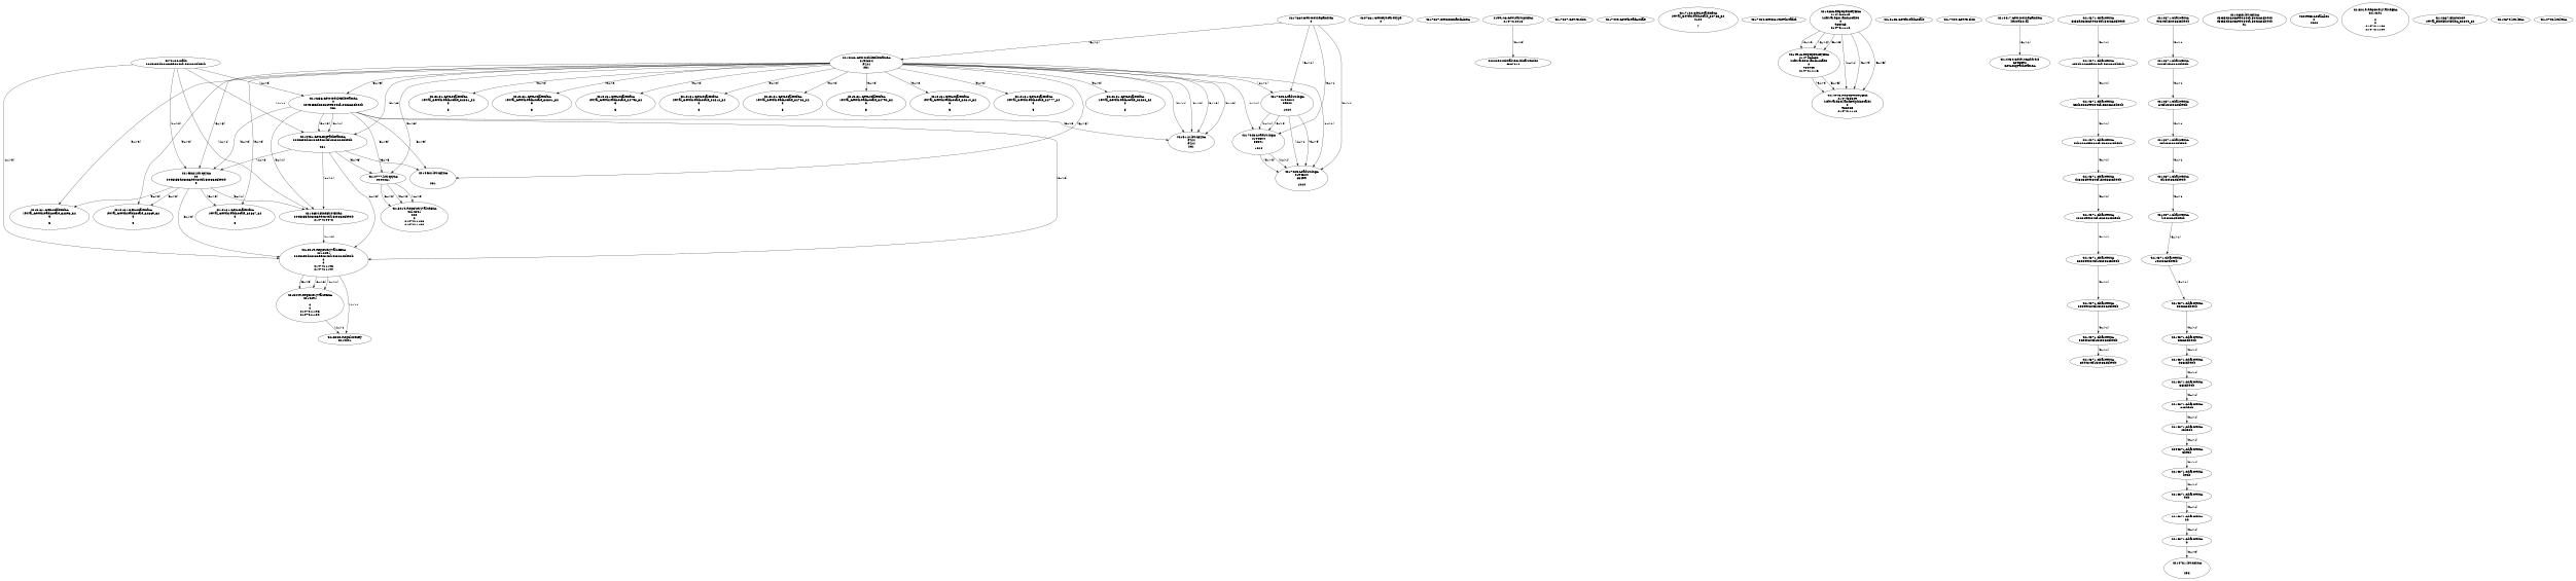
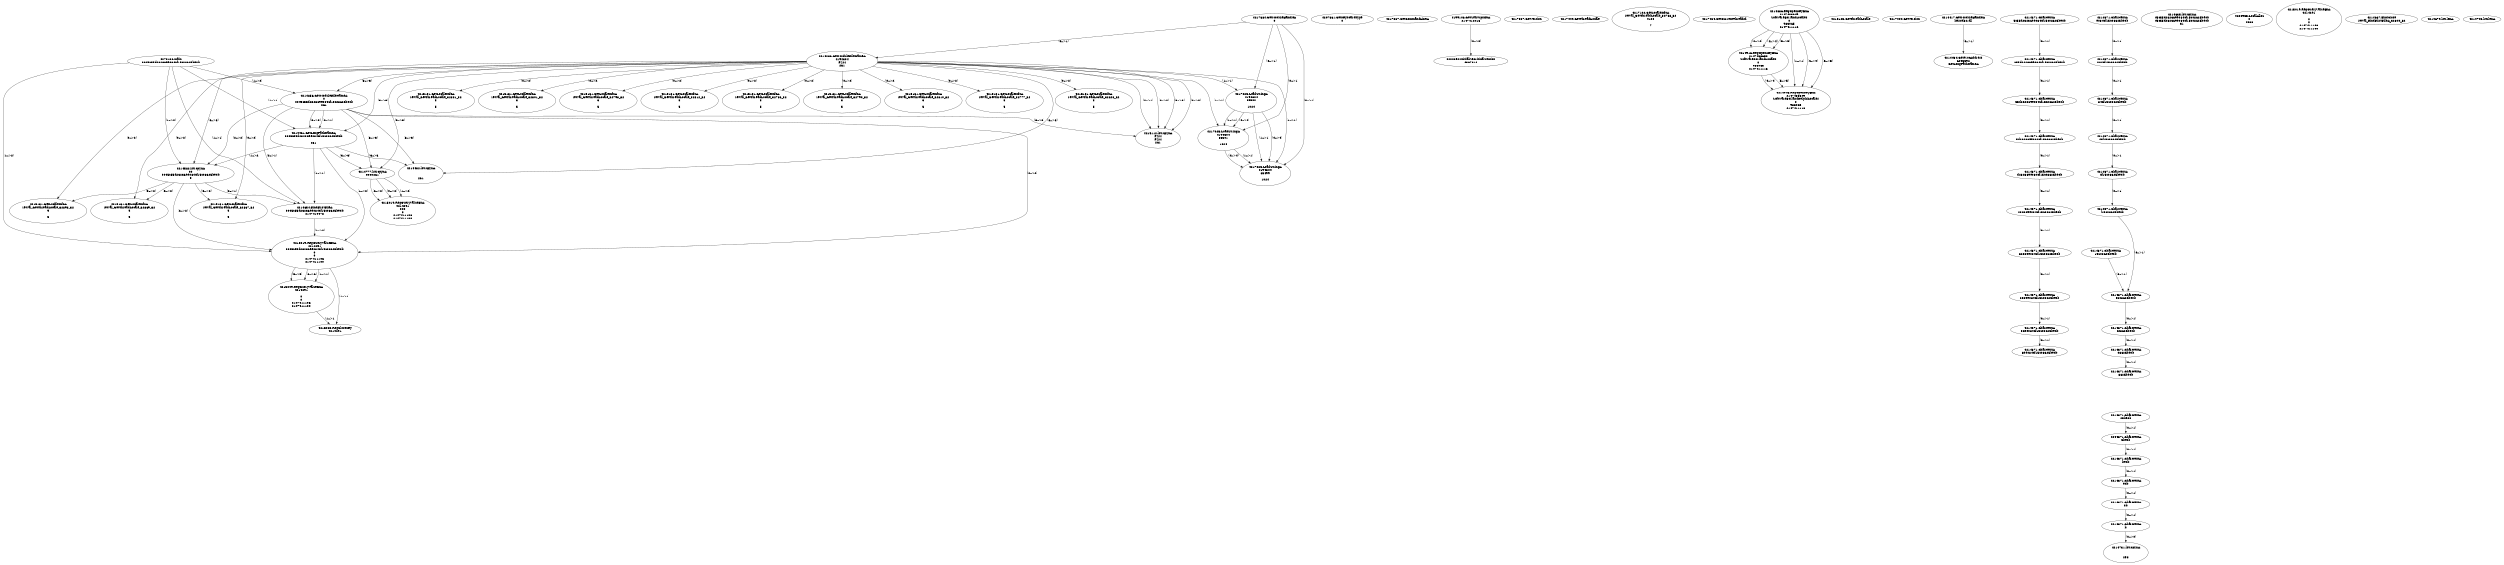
  digraph {
    n1 [label="4270136.main\n0045c55d232369e084cf15c08625be0b"]
    n2 [label="4214856.GetModuleFileNameA\n0\n0045c55d232369e084cf15c08625be0b\n261"]
    n3 [label="4214461.GetLongPathNameA\n0045c55d232369e084cf15c08625be0b\n\n261"]
    n4 [label="4214582.lstrcpynA\n00\n0045c55d232369e084cf15c08625be0b\n3"]
    n5 [label="4214654.FindFirstFileA\n0045c55d232369e084cf15c08625be0b\n2147410478"]
    n6 [label="4215019.RegQueryValueExA\n4214291\n0045c55d232369e084cf15c08625be0b\n0\n0\n2147411106\n2147411100"]
    n7 [label="4215112.lstrcpynA\nPZM\nPZM\n261"]
    n8 [label="4214482.lstrcpynA\n\n\n261"]
    n9 [label="4214777.lstrcpynA\n0000261"]
    n10 [label="4215131.GetLocaleInfoA\nretval_GetThreadLocale_32893_32\n3\n\n5"]
    n11 [label="4215131.GetLocaleInfoA\nretval_GetThreadLocale_32869_32\n3\n\n5"]
    n12 [label="4215131.GetLocaleInfoA\nretval_GetThreadLocale_32867_32\n3\n\n5"]
    n13 [label="4215049.RegQueryValueExA\n4214291\n\n0\n0\n2147411106\n2147411100"]
    n14 [label="4215083.RegCloseKey\n4214291"]
    n15 [label="4217684.GetModuleHandleA\n0"]
    n16 [label="4214286.GetModuleFileNameA\n4194304\nPZM\n261"]
    n17 [label="4217025.LoadStringA\n4194304\n65502\n\n1024"]
    n18 [label="4217025.LoadStringA\n4194304\n65501\n\n1024"]
    n19 [label="4217025.LoadStringA\n4194304\n65499\n\n1024"]
    n20 [label="4215131.GetLocaleInfoA\nretval_GetThreadLocale_32831_32\n3\n\n5"]
    n21 [label="4215131.GetLocaleInfoA\nretval_GetThreadLocale_32801_32\n3\n\n5"]
    n22 [label="4215131.GetLocaleInfoA\nretval_GetThreadLocale_32798_32\n3\n\n5"]
    n23 [label="4215131.GetLocaleInfoA\nretval_GetThreadLocale_32812_32\n3\n\n5"]
    n24 [label="4215131.GetLocaleInfoA\nretval_GetThreadLocale_32786_32\n3\n\n5"]
    n25 [label="4215131.GetLocaleInfoA\nretval_GetThreadLocale_32790_32\n3\n\n5"]
    n26 [label="4215131.GetLocaleInfoA\nretval_GetThreadLocale_32810_32\n3\n\n5"]
    n27 [label="4215131.GetLocaleInfoA\nretval_GetThreadLocale_32777_32\n3\n\n5"]
    n28 [label="4215131.GetLocaleInfoA\nretval_GetThreadLocale_32823_32\n3\n\n5"]
    n29 [label="4207361.GetKeyboardType\n0"]
    n30 [label="4217367.GetCommandLineA\n"]
    n31 [label="4199106.GetStartupInfoA\n2147412416"]
    n32 [label="4200894.InitializeCriticalSection\n4367812"]
    n33 [label="4217387.GetVersion\n"]
    n34 [label="4217449.GetThreadLocale\n"]
    n35 [label="4217102.GetLocaleInfoA\nretval_GetThreadLocale_32768_32\n4100\n\n7"]
    n36 [label="4217464.GetCurrentThreadId\n"]
    n37 [label="4215019.RegQueryValueExA\n4214291\n000\n0\n2147411106\n2147411100"]
    n38 [label="4214886.RegOpenKeyExA\n2147483649\nSoftware\Borland\Locales\n0\n983065\n2147411116"]
    n39 [label="4214916.RegOpenKeyExA\n2147483650\nSoftware\Borland\Locales\n0\n983065\n2147411116"]
    n40 [label="4214946.RegOpenKeyExA\n2147483649\nSoftware\Borland\Delphi\Locales\n0\n983065\n2147411116"]
    n41 [label="4215125.GetThreadLocale\n"]
    n42 [label="4217404.GetVersion\n"]
    n43 [label="4214417.GetModuleHandleA\nkernel32.dll"]
    n44 [label="4214434.GetProcAddress\n6295592\nGetLongPathNameA"]
    n45 [label="4214371.CharNextA\n5c55d232369e084cf15c08625be0b"]
    n46 [label="4214371.CharNextA\nc55d222369e084cf15c08625be0b"]
    n47 [label="4214371.CharNextA\n55d232369e084cf15c08625be0b"]
    n48 [label="4214371.CharNextA\n5d232369e084cf15c08625be0b"]
    n49 [label="4214371.CharNextA\nd232369e084cf15c08625be0b"]
    n50 [label="4214371.CharNextA\n232369e084cf15c08625be0b"]
    n51 [label="4214371.CharNextA\n32369e084cf15c08625be0b"]
    n52 [label="4214371.CharNextA\n2369e084cf15c08625be0b"]
    n53 [label="4214371.CharNextA\n369e084cf15c08625be0b"]
    n54 [label="4214371.CharNextA\n69e084cf15c08625be0b"]
    n55 [label="4214371.CharNextA\ne084cf15c08625be0b"]
    n56 [label="4214371.CharNextA\n084cf15c08625be0b"]
    n57 [label="4214371.CharNextA\n84cf15c08625be0b"]
    n58 [label="4214371.CharNextA\n4cf15c08625be0b"]
    n59 [label="4214371.CharNextA\ncf15c08625be0b"]
    n60 [label="4214371.CharNextA\nf15c08625be0b"]
    n61 [label="4214371.CharNextA\n15c08625be0b"]
    n62 [label="4214371.CharNextA\n5c08625be0b"]
    n63 [label="4214371.CharNextA\nc08625be0b"]
    n64 [label="4214371.CharNextA\n08625be0b"]
    n65 [label="4214371.CharNextA\n8625be0b"]
-   n66 [label="4214371.CharNextA\n625be0b"]
    n67 [label="4214371.CharNextA\n25be0b"]
    n68 [label="4244371.CharNextA\n5be0b"]
    n69 [label="4214371.CharNextA\nbe0b"]
    n70 [label="4214371.CharNextA\ne0b"]
    n71 [label="4214371.CharNextA\n0b"]
    n72 [label="4214371.CharNextA\nb"]
    n73 [label="4214731.lstrcpynA\n\n\n258"]
    n74 [label="4214635.lstrcpynA\n45c55d232369e084cf15c08625be0b\n45c55d232369e084cf15c08625be0b\n31"]
    n75 [label="4200955.LocalAlloc\n0\n4088"]
    n76 [label="4215019.RegQueryValueExA\n4214291\n\n0\n0\n2147411106\n2147411100"]
    n77 [label="4214667.FindClose\nretval_FindFirstFileA_32840_32"]
    n78 [label="4214679.lstrlenA\n"]
    n79 [label="4214743.lstrlenA\n"]
    n1 -> n2 [label="(1-->2)"]
    n1 -> n3 [label="(1-->1)"]
    n1 -> n4 [label="(1-->2)"]
    n1 -> n5 [label="(1-->1)"]
    n1 -> n6 [label="(1-->2)"]
    n2 -> n3 [label="(2-->1)"]
    n2 -> n3 [label="(3-->3)"]
    n2 -> n4 [label="(2-->2)"]
    n2 -> n5 [label="(2-->1)"]
    n2 -> n6 [label="(2-->2)"]
    n2 -> n7 [label="(3-->3)"]
    n2 -> n8 [label="(3-->3)"]
    n2 -> n9 [label="(3-->3)"]
    n3 -> n4 [label="(1-->2)"]
    n3 -> n5 [label="(1-->1)"]
    n3 -> n6 [label="(1-->2)"]
    n3 -> n8 [label="(3-->3)"]
    n3 -> n9 [label="(3-->3)"]
    n4 -> n5 [label="(2-->1)"]
    n4 -> n6 [label="(2-->2)"]
    n4 -> n10 [label="(3-->2)"]
    n4 -> n11 [label="(3-->2)"]
    n4 -> n12 [label="(3-->2)"]
    n5 -> n6 [label="(1-->2)"]
    n6 -> n13 [label="(1-->1)"]
    n6 -> n13 [label="(5-->5)"]
    n6 -> n13 [label="(6-->6)"]
    n6 -> n14 [label="(1-->1)"]
    n9 -> n37 [label="(1-->2)"]
    n9 -> n37 [label="(2-->2)"]
    n9 -> n37 [label="(0-->2)"]
    n13 -> n14 [label="(1-->1)"]
    n15 -> n16 [label="(0-->1)"]
    n15 -> n17 [label="(0-->1)"]
    n15 -> n18 [label="(0-->1)"]
    n15 -> n19 [label="(0-->1)"]
    n16 -> n2 [label="(3-->3)"]
    n16 -> n3 [label="(3-->3)"]
    n16 -> n4 [label="(0-->3)"]
    n16 -> n7 [label="(2-->1)"]
    n16 -> n7 [label="(2-->2)"]
    n16 -> n7 [label="(3-->3)"]
    n16 -> n7 [label="(2-->0)"]
    n16 -> n8 [label="(3-->3)"]
    n16 -> n9 [label="(3-->3)"]
    n16 -> n10 [label="(0-->2)"]
    n16 -> n11 [label="(0-->2)"]
    n16 -> n12 [label="(0-->2)"]
    n16 -> n17 [label="(1-->1)"]
    n16 -> n18 [label="(1-->1)"]
    n16 -> n19 [label="(1-->1)"]
    n16 -> n20 [label="(0-->2)"]
    n16 -> n21 [label="(0-->2)"]
    n16 -> n22 [label="(0-->2)"]
    n16 -> n23 [label="(0-->2)"]
    n16 -> n24 [label="(0-->2)"]
    n16 -> n25 [label="(0-->2)"]
    n16 -> n26 [label="(0-->2)"]
    n16 -> n27 [label="(0-->2)"]
    n16 -> n28 [label="(0-->2)"]
    n17 -> n18 [label="(1-->1)"]
    n17 -> n18 [label="(4-->4)"]
    n17 -> n19 [label="(1-->1)"]
    n17 -> n19 [label="(4-->4)"]
    n18 -> n19 [label="(1-->1)"]
    n18 -> n19 [label="(4-->4)"]
    n31 -> n32 [label="(0-->0)"]
    n38 -> n39 [label="(2-->2)"]
    n38 -> n39 [label="(4-->4)"]
    n38 -> n39 [label="(5-->5)"]
    n38 -> n40 [label="(1-->1)"]
    n38 -> n40 [label="(4-->4)"]
    n38 -> n40 [label="(5-->5)"]
    n39 -> n40 [label="(4-->4)"]
    n39 -> n40 [label="(5-->5)"]
    n43 -> n44 [label="(0-->1)"]
    n45 -> n46 [label="(0-->1)"]
    n46 -> n47 [label="(0-->1)"]
    n47 -> n48 [label="(0-->1)"]
    n48 -> n49 [label="(0-->1)"]
    n49 -> n50 [label="(0-->1)"]
    n50 -> n51 [label="(0-->1)"]
    n51 -> n52 [label="(0-->1)"]
    n52 -> n53 [label="(0-->1)"]
    n53 -> n54 [label="(0-->1)"]
    n55 -> n56 [label="(0-->1)"]
    n56 -> n57 [label="(0-->1)"]
    n57 -> n58 [label="(0-->1)"]
    n58 -> n59 [label="(0-->1)"]
    n59 -> n60 [label="(0-->1)"]
-   n60 -> n61 [label="(0-->1)"]
+   n60 -> n62 [label="(0-->1)"]
    n61 -> n62 [label="(0-->1)"]
    n62 -> n63 [label="(0-->1)"]
    n63 -> n64 [label="(0-->1)"]
    n64 -> n65 [label="(0-->1)"]
-   n65 -> n66 [label="(0-->1)"]
-   n66 -> n67 [label="(0-->1)"]
    n67 -> n68 [label="(0-->1)"]
    n68 -> n69 [label="(0-->1)"]
    n69 -> n70 [label="(0-->1)"]
    n70 -> n71 [label="(0-->1)"]
    n71 -> n72 [label="(0-->1)"]
    n72 -> n73 [label="(0-->0)"]
  }
